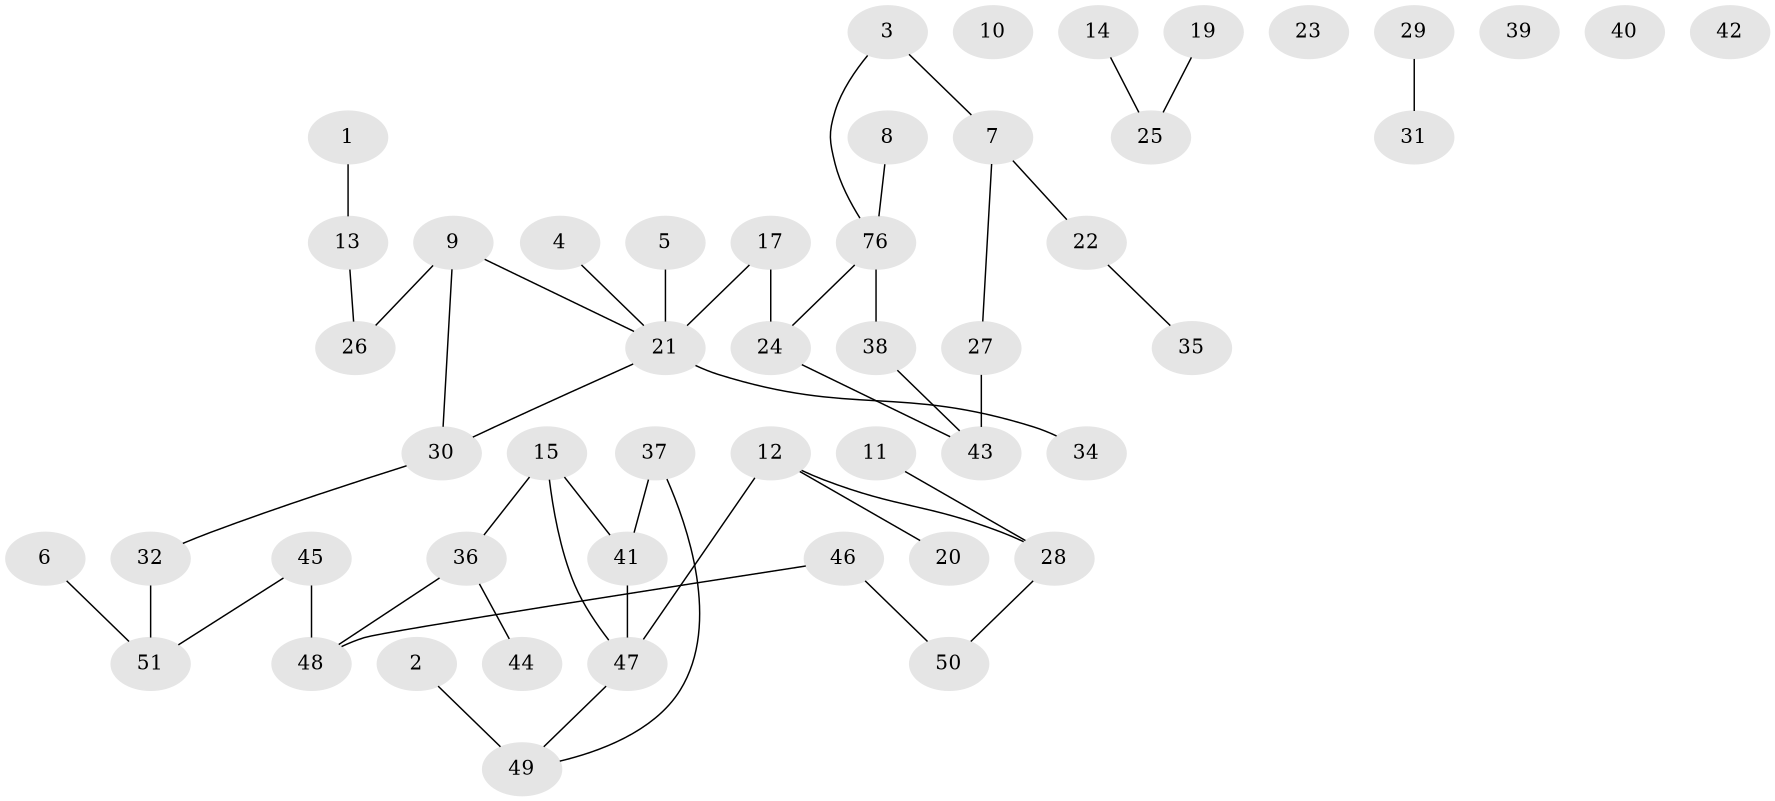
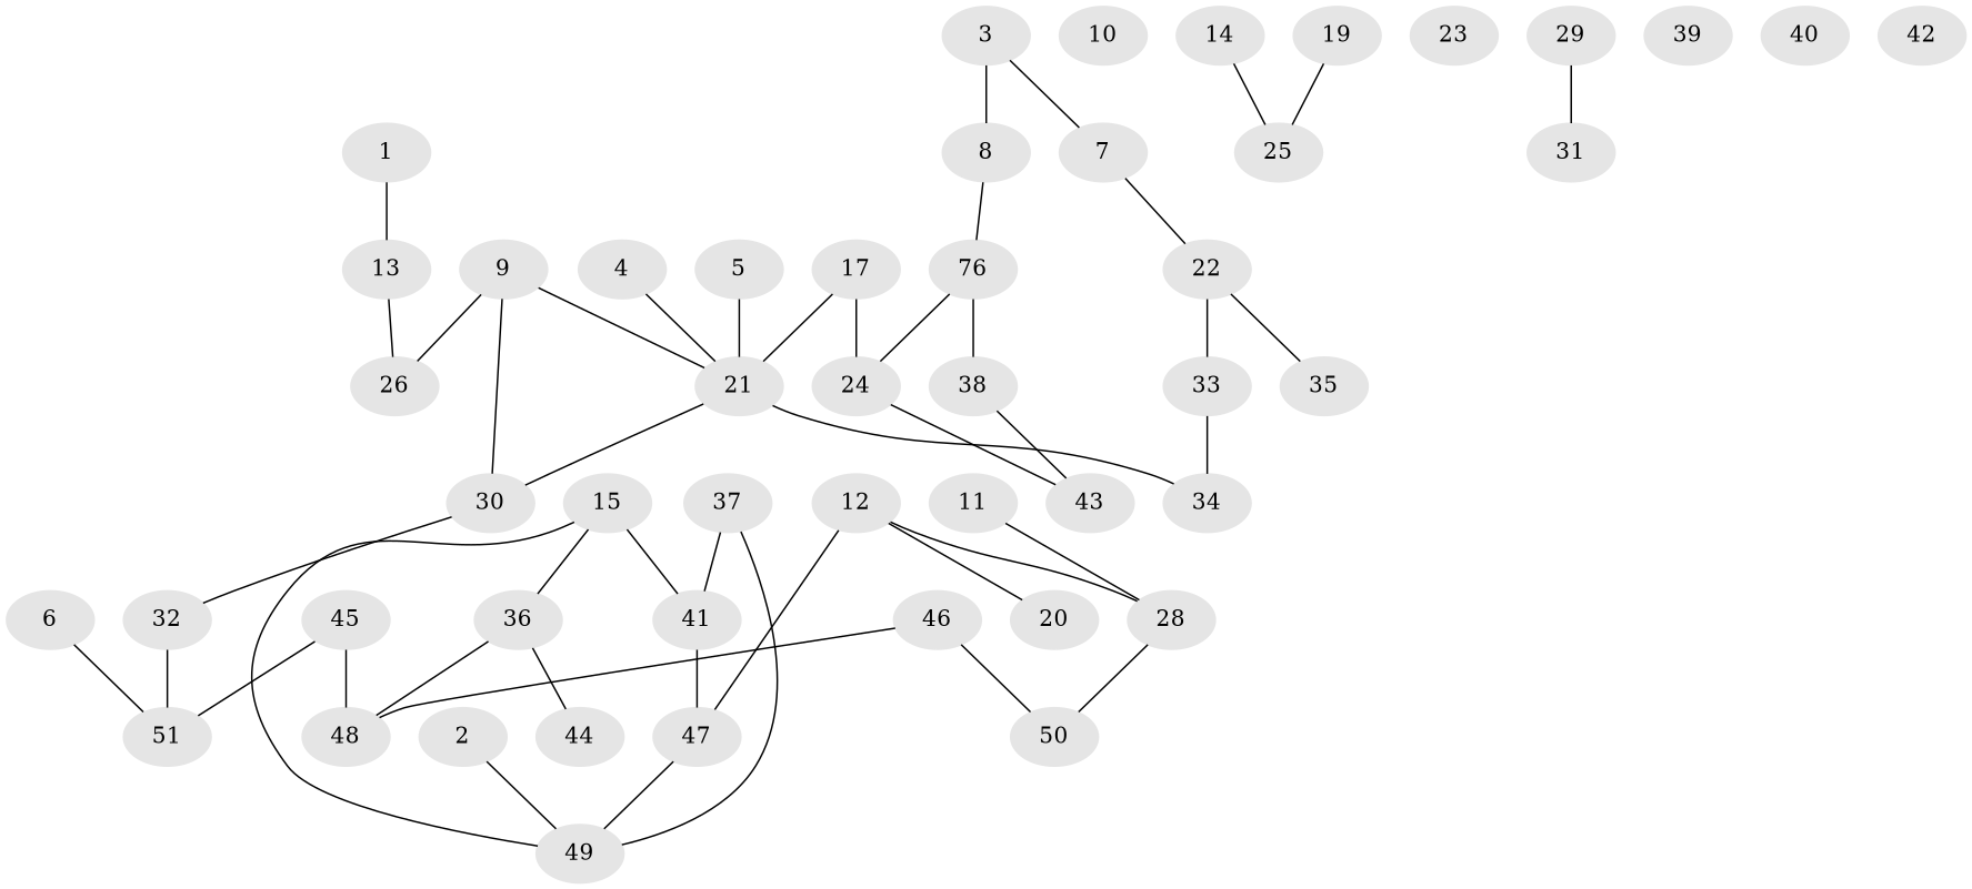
  graph {
    node [color=gray90 style=filled]
    1
    13
    26
    2
    49
    3
    7
    n8 [label=76]
    22
-   27
    24
    38
    4
    21
    30
    34
    5
    6
    51
+   33
    35
    43
    8
    9
    32
    10
    11
    28
    50
    12
    20
    47
    14
    25
    15
    36
    41
    44
    48
    17
    46
    19
    23
    29
    31
    37
    39
    40
    42
    45
    1 -- 13
    13 -- 26
    2 -- 49
    3 -- 7
-   3 -- n8
+   3 -- 8
    7 -- 22
-   7 -- 27
    n8 -- 24
    n8 -- 38
+   22 -- 33
    22 -- 35
-   27 -- 43
    24 -- 43
    38 -- 43
    4 -- 21
    21 -- 30
    21 -- 34
    30 -- 32
    5 -- 21
    6 -- 51
+   33 -- 34
    8 -- n8
    9 -- 26
    9 -- 21
    9 -- 30
    32 -- 51
    11 -- 28
    28 -- 50
    12 -- 28
    12 -- 20
    12 -- 47
    47 -- 49
    14 -- 25
-   15 -- 47
+   15 -- 49
    15 -- 36
    15 -- 41
    36 -- 44
    36 -- 48
    41 -- 47
    17 -- 24
    17 -- 21
    46 -- 50
    46 -- 48
    19 -- 25
    29 -- 31
    37 -- 49
    37 -- 41
    45 -- 51
    45 -- 48
  }
